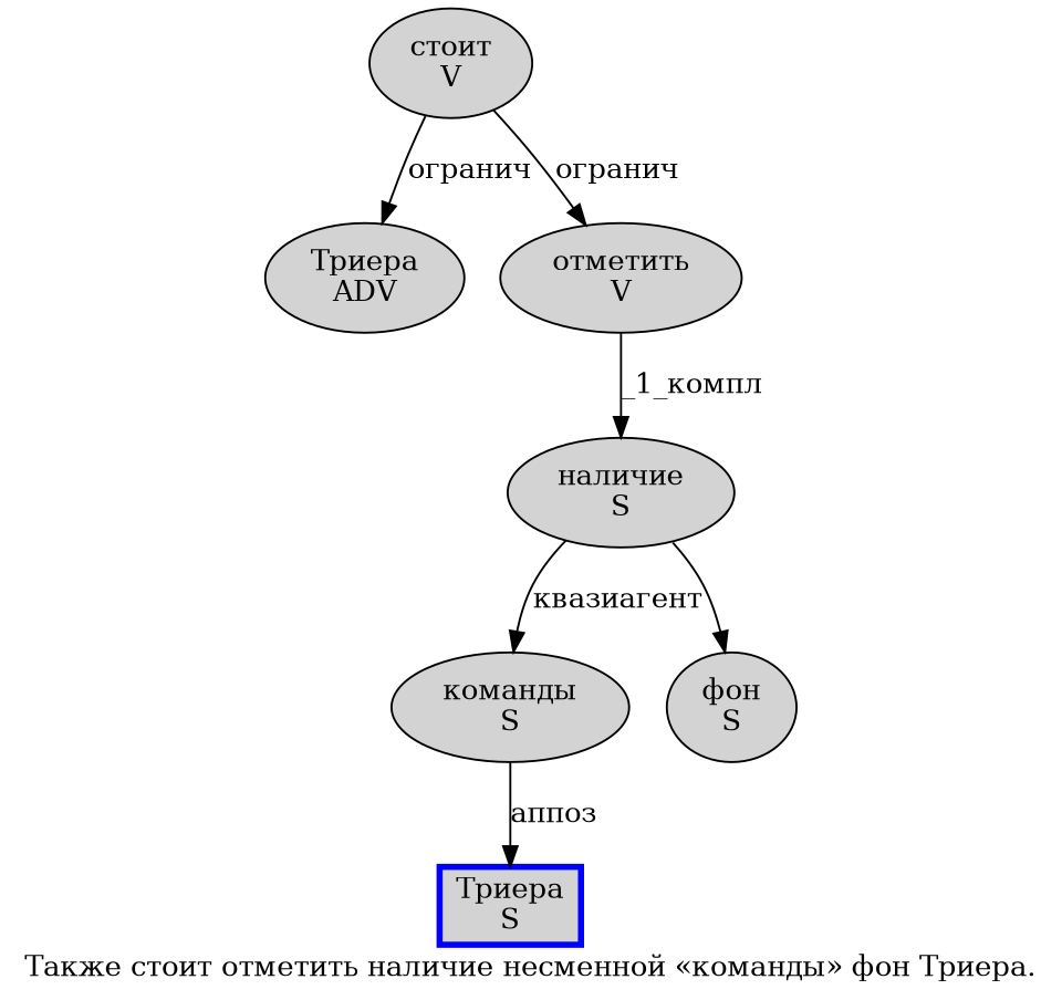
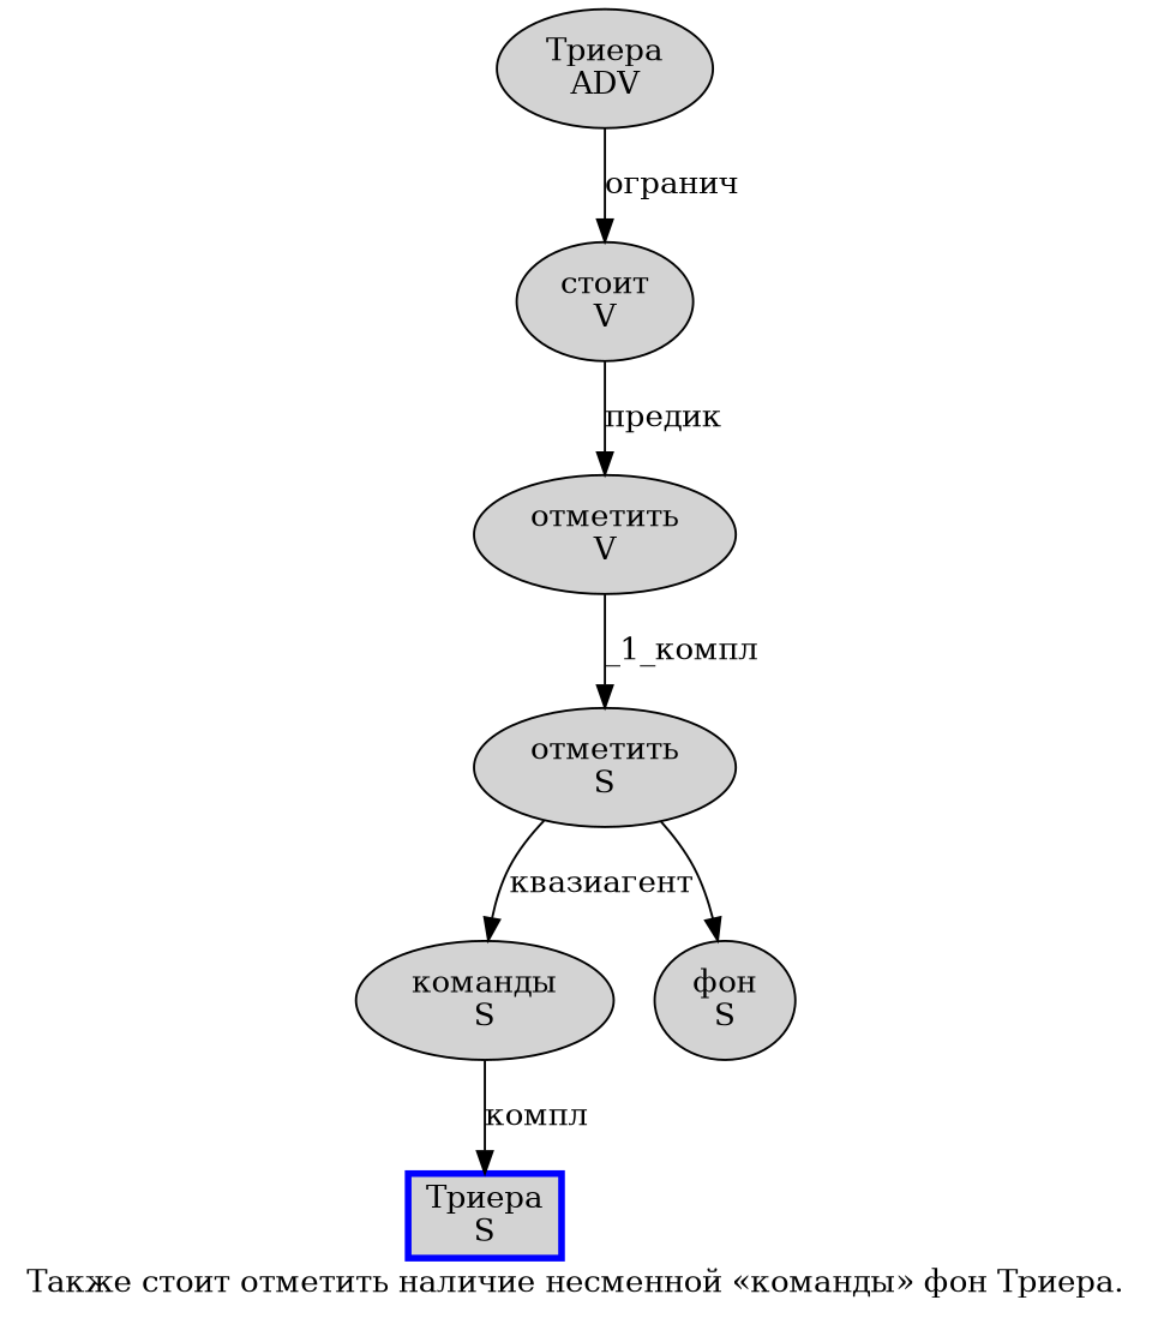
  digraph {
    label="Также стоит отметить наличие несменной «команды» фон Триера."
    node [fillcolor=lightgray penwidth=1 shape=ellipse style=filled]
    n1 [label="Триера\nADV"]
    n2 [label="стоит\nV"]
    n3 [label="отметить\nV"]
-   n4 [label="наличие\nS"]
+   n4 [label="отметить\nS"]
    n5 [label="команды\nS"]
    n6 [label="фон\nS"]
    n7 [color=blue label="Триера\nS" penwidth=3 shape=box]
-   n2 -> n1 [label="огранич"]
-   n2 -> n3 [label="огранич"]
+   n1 -> n2 [label="огранич"]
+   n2 -> n3 [label="предик"]
    n3 -> n4 [label="_1_компл"]
    n4 -> n5 [label="квазиагент"]
    n4 -> n6
-   n5 -> n7 [label="аппоз"]
+   n5 -> n7 [label="компл"]
  }
